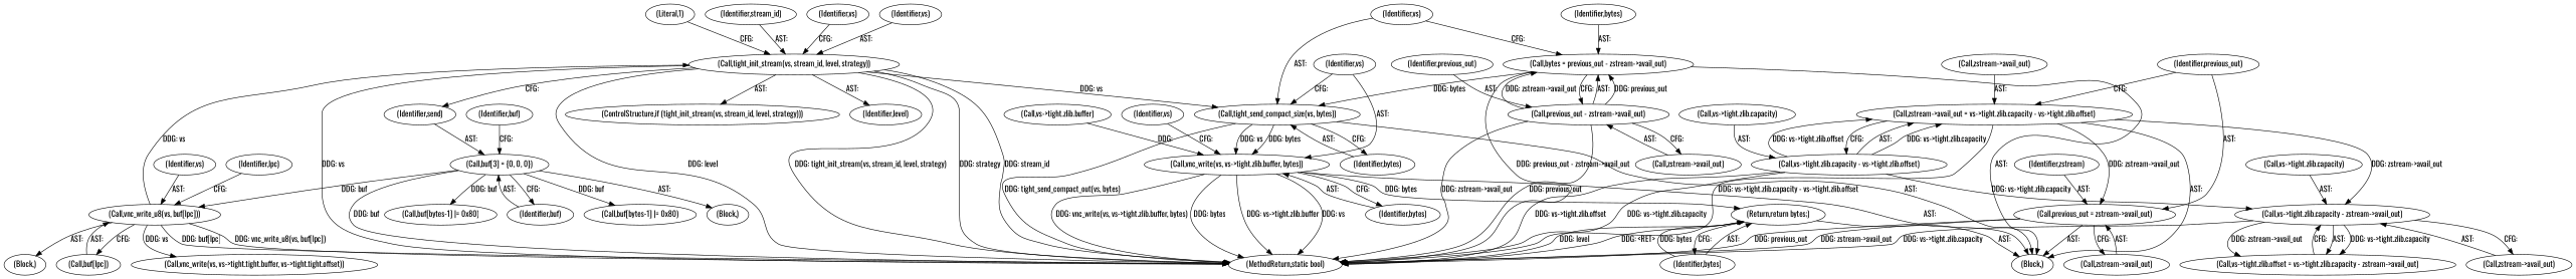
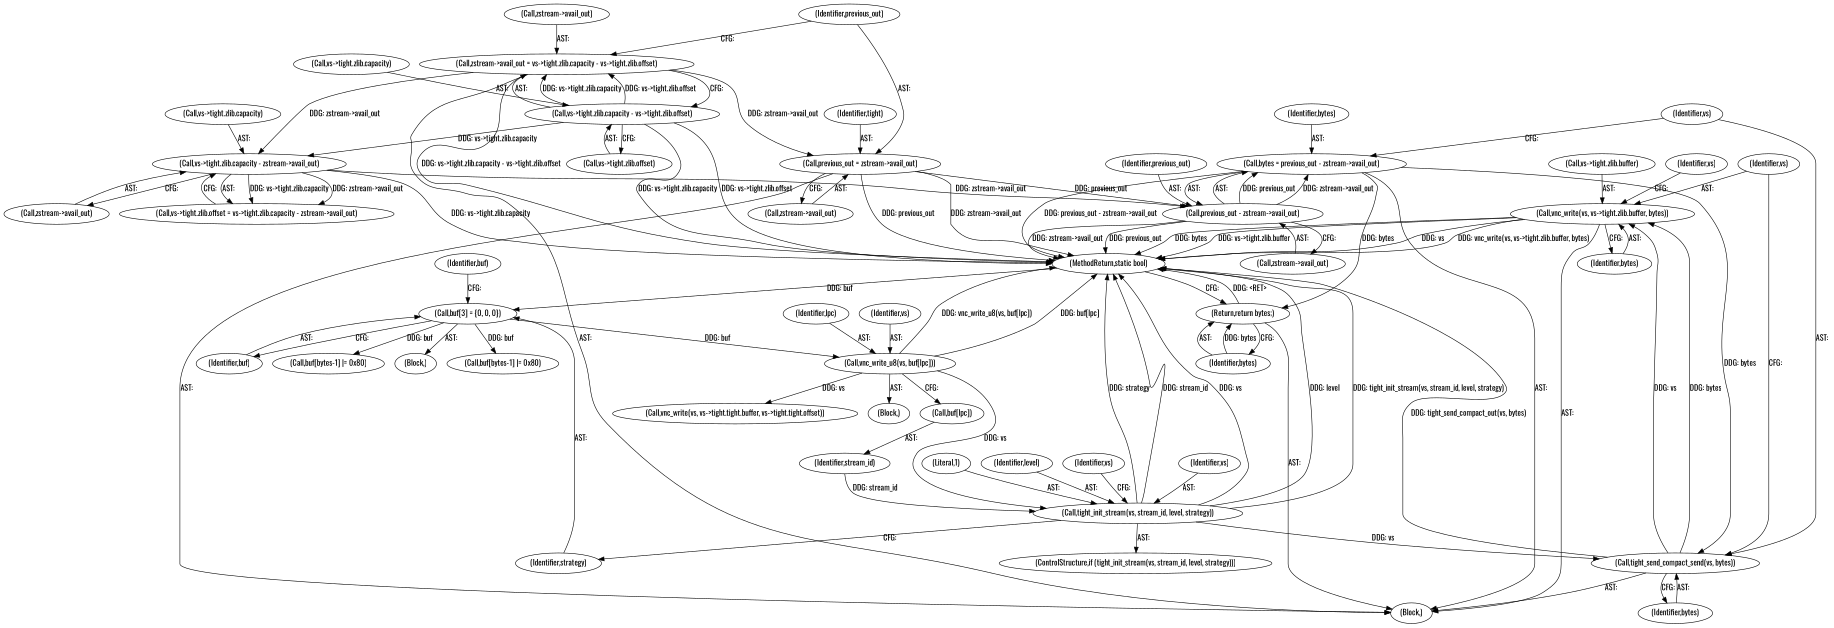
  digraph {
    fontname=Oswald
    node [fontname=Oswald]
    edge [fontname=Oswald]
    n1 [label="(Call,vnc_write(vs, vs->tight.zlib.buffer, bytes))"]
    n2 [label="(Return,return bytes;)"]
    n3 [label="(Identifier,bytes)"]
    n4 [label="(MethodReturn,static bool)"]
    n5 [label="(Block,)"]
    n6 [label="(Identifier,bytes)"]
-   n7 [label="(Call,tight_send_compact_size(vs, bytes))"]
+   n7 [label="(Call,tight_send_compact_send(vs, bytes))"]
    n8 [label="(Identifier,bytes)"]
    n9 [label="(Call,tight_init_stream(vs, stream_id, level, strategy))"]
-   n10 [label="(Identifier,send)"]
+   n10 [label="(Identifier,strategy)"]
    n11 [label="(ControlStructure,if (tight_init_stream(vs, stream_id, level, strategy)))"]
    n12 [label="(Call,buf[3] = {0, 0, 0})"]
    n13 [label="(Call,vnc_write_u8(vs, buf[lpc]))"]
    n14 [label="(Call,vnc_write(vs, vs->tight.tight.buffer, vs->tight.tight.offset))"]
    n15 [label="(Block,)"]
    n16 [label="(Call,buf[lpc])"]
    n17 [label="(Identifier,buf)"]
    n18 [label="(Call,buf[bytes-1] |= 0x80)"]
    n19 [label="(Block,)"]
    n20 [label="(Call,buf[bytes-1] |= 0x80)"]
    n21 [label="(Call,bytes = previous_out - zstream->avail_out)"]
    n22 [label="(Call,previous_out - zstream->avail_out)"]
    n23 [label="(Call,zstream->avail_out)"]
    n24 [label="(Call,previous_out = zstream->avail_out)"]
    n25 [label="(Call,zstream->avail_out)"]
    n26 [label="(Call,zstream->avail_out = vs->tight.zlib.capacity - vs->tight.zlib.offset)"]
    n27 [label="(Call,vs->tight.zlib.capacity - vs->tight.zlib.offset)"]
    n28 [label="(Call,vs->tight.zlib.capacity - zstream->avail_out)"]
+   n29 [label="(Call,vs->tight.zlib.offset)"]
    n30 [label="(Call,zstream->avail_out)"]
    n31 [label="(Call,vs->tight.zlib.offset = vs->tight.zlib.capacity - zstream->avail_out)"]
    n32 [label="(Identifier,vs)"]
    n33 [label="(Literal,1)"]
    n34 [label="(Call,vs->tight.zlib.capacity)"]
    n35 [label="(Identifier,level)"]
    n36 [label="(Identifier,vs)"]
    n37 [label="(Identifier,lpc)"]
    n38 [label="(Identifier,stream_id)"]
    n39 [label="(Call,zstream->avail_out)"]
    n40 [label="(Identifier,previous_out)"]
    n41 [label="(Identifier,vs)"]
    n42 [label="(Identifier,buf)"]
    n43 [label="(Call,vs->tight.zlib.capacity)"]
-   n44 [label="(Identifier,zstream)"]
+   n44 [label="(Identifier,tight)"]
    n45 [label="(Identifier,vs)"]
    n46 [label="(Call,vs->tight.zlib.buffer)"]
    n47 [label="(Identifier,vs)"]
    n48 [label="(Identifier,bytes)"]
    n49 [label="(Identifier,previous_out)"]
    n50 [label="(Identifier,vs)"]
-   n1 -> n2 [label="DDG: bytes"]
+   n21 -> n2 [label="DDG: bytes"]
    n1 -> n3 [label="CFG: "]
    n1 -> n4 [label="DDG: bytes"]
    n1 -> n4 [label="DDG: vs->tight.zlib.buffer"]
    n1 -> n4 [label="DDG: vs"]
    n1 -> n4 [label="DDG: vnc_write(vs, vs->tight.zlib.buffer, bytes)"]
    n1 -> n5 [label="AST: "]
    n2 -> n4 [label="DDG: <RET>"]
    n2 -> n5 [label="AST: "]
    n2 -> n6 [label="CFG: "]
    n3 -> n1 [label="AST: "]
-   n4 -> n2 [label="DDG: level"]
+   n4 -> n2 [label="CFG: "]
    n6 -> n2 [label="AST: "]
    n6 -> n2 [label="DDG: bytes"]
    n7 -> n1 [label="DDG: vs"]
    n7 -> n1 [label="DDG: bytes"]
    n7 -> n4 [label="DDG: tight_send_compact_out(vs, bytes)"]
    n7 -> n5 [label="AST: "]
    n7 -> n8 [label="CFG: "]
    n8 -> n7 [label="AST: "]
    n9 -> n4 [label="DDG: level"]
    n9 -> n4 [label="DDG: tight_init_stream(vs, stream_id, level, strategy)"]
    n9 -> n4 [label="DDG: strategy"]
    n9 -> n4 [label="DDG: stream_id"]
    n9 -> n4 [label="DDG: vs"]
    n9 -> n7 [label="DDG: vs"]
    n9 -> n10 [label="CFG: "]
    n9 -> n11 [label="AST: "]
    n10 -> n12 [label="AST: "]
-   n12 -> n4 [label="DDG: buf"]
+   n4 -> n12 [label="DDG: buf"]
    n12 -> n13 [label="DDG: buf"]
    n12 -> n17 [label="CFG: "]
    n12 -> n18 [label="DDG: buf"]
    n12 -> n19 [label="AST: "]
    n12 -> n20 [label="DDG: buf"]
    n13 -> n4 [label="DDG: buf[lpc]"]
    n13 -> n4 [label="DDG: vnc_write_u8(vs, buf[lpc])"]
    n13 -> n9 [label="DDG: vs"]
    n13 -> n14 [label="DDG: vs"]
    n13 -> n15 [label="AST: "]
    n13 -> n16 [label="CFG: "]
-   n16 -> n13 [label="AST: "]
+   n16 -> n38 [label="AST: "]
    n17 -> n12 [label="AST: "]
    n21 -> n4 [label="DDG: previous_out - zstream->avail_out"]
    n21 -> n5 [label="AST: "]
    n21 -> n7 [label="DDG: bytes"]
-   n21 -> n22 [label="CFG: "]
+   n21 -> n22 [label="AST: "]
    n22 -> n4 [label="DDG: previous_out"]
    n22 -> n4 [label="DDG: zstream->avail_out"]
    n22 -> n21 [label="AST: "]
    n22 -> n21 [label="DDG: previous_out"]
    n22 -> n21 [label="DDG: zstream->avail_out"]
    n22 -> n23 [label="CFG: "]
    n23 -> n22 [label="AST: "]
    n24 -> n4 [label="DDG: previous_out"]
    n24 -> n4 [label="DDG: zstream->avail_out"]
    n24 -> n5 [label="AST: "]
+   n24 -> n22 [label="DDG: previous_out"]
    n24 -> n25 [label="CFG: "]
    n25 -> n24 [label="AST: "]
    n26 -> n4 [label="DDG: vs->tight.zlib.capacity - vs->tight.zlib.offset"]
    n26 -> n5 [label="AST: "]
    n26 -> n24 [label="DDG: zstream->avail_out"]
    n26 -> n27 [label="CFG: "]
    n26 -> n28 [label="DDG: zstream->avail_out"]
    n27 -> n4 [label="DDG: vs->tight.zlib.offset"]
    n27 -> n4 [label="DDG: vs->tight.zlib.capacity"]
    n27 -> n26 [label="AST: "]
    n27 -> n26 [label="DDG: vs->tight.zlib.capacity"]
    n27 -> n26 [label="DDG: vs->tight.zlib.offset"]
    n27 -> n28 [label="DDG: vs->tight.zlib.capacity"]
+   n27 -> n29 [label="CFG: "]
    n28 -> n4 [label="DDG: vs->tight.zlib.capacity"]
+   n28 -> n22 [label="DDG: zstream->avail_out"]
    n28 -> n30 [label="CFG: "]
    n28 -> n31 [label="AST: "]
    n28 -> n31 [label="DDG: vs->tight.zlib.capacity"]
    n28 -> n31 [label="DDG: zstream->avail_out"]
+   n29 -> n27 [label="AST: "]
    n30 -> n28 [label="AST: "]
    n31 -> n28 [label="CFG: "]
    n32 -> n9 [label="AST: "]
-   n33 -> n9 [label="CFG: "]
+   n33 -> n9 [label="AST: "]
    n34 -> n28 [label="AST: "]
-   n9 -> n35 [label="AST: "]
+   n35 -> n9 [label="AST: "]
    n36 -> n1 [label="CFG: "]
-   n37 -> n13 [label="CFG: "]
-   n38 -> n9 [label="AST: "]
+   n37 -> n13 [label="AST: "]
+   n38 -> n9 [label="DDG: stream_id"]
    n39 -> n26 [label="AST: "]
    n40 -> n22 [label="AST: "]
    n41 -> n7 [label="AST: "]
    n41 -> n21 [label="CFG: "]
    n42 -> n12 [label="CFG: "]
    n43 -> n27 [label="AST: "]
    n44 -> n24 [label="AST: "]
    n45 -> n9 [label="CFG: "]
-   n46 -> n1 [label="DDG: "]
+   n46 -> n1 [label="AST: "]
    n47 -> n1 [label="AST: "]
    n47 -> n7 [label="CFG: "]
    n48 -> n21 [label="AST: "]
    n49 -> n24 [label="AST: "]
    n49 -> n26 [label="CFG: "]
    n50 -> n13 [label="AST: "]
  }
